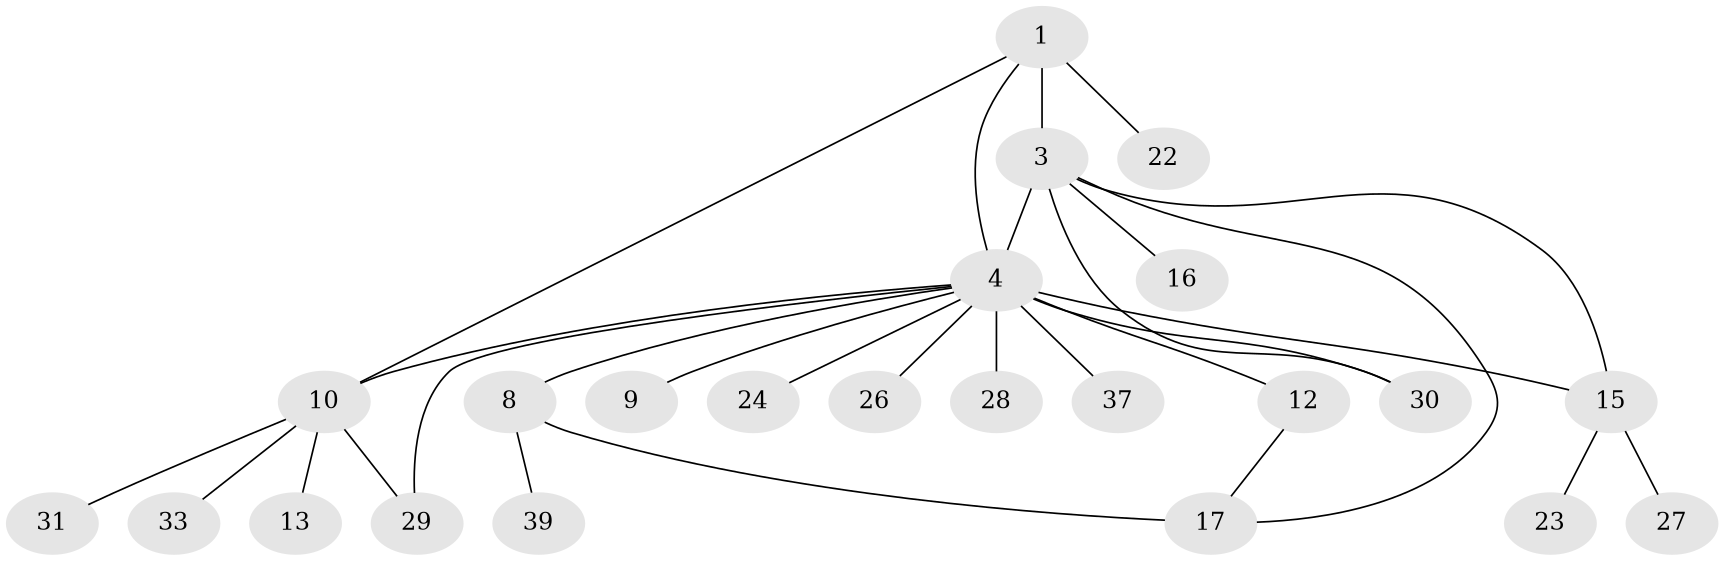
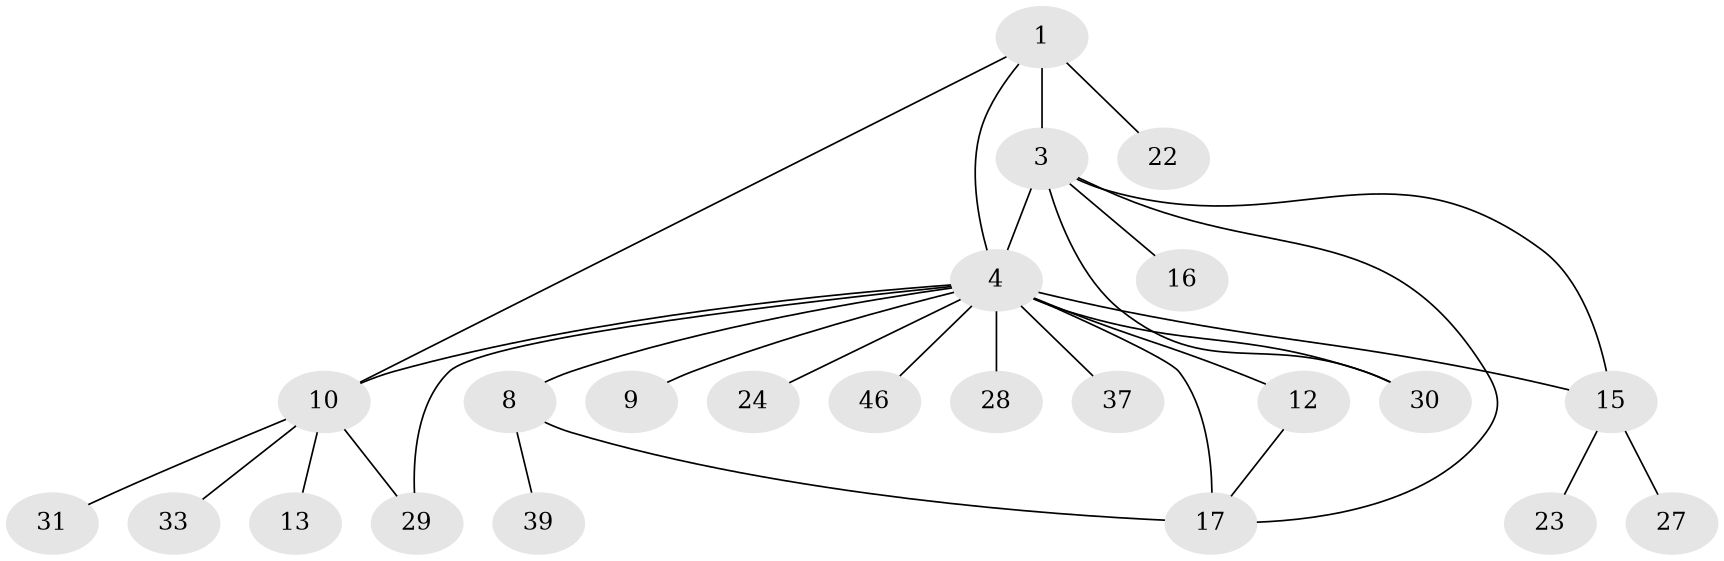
  graph {
    node [color=gray90 style=filled]
    1 [super="+2+35"]
    3 [super="+6+42+21+14"]
    4 [super="+5+19+53"]
    10
    22
    15
    16
    17 [super="+40"]
    30
    8 [super="+36"]
    9
    12 [super="+20"]
    24
-   26
+   26 [label=46]
    28
    29 [super="+34"]
    37
    13
    31
    33
    23
    27
    39 [super="+45"]
    1 -- 3 [weight=2]
    1 -- 4
    1 -- 10
    1 -- 22
    3 -- 4 [weight=4]
    3 -- 15
    3 -- 16
    3 -- 17
    3 -- 30
    4 -- 10 [weight=3]
    4 -- 15
+   4 -- 17 [weight=5]
    4 -- 30
    4 -- 8
    4 -- 9 [weight=2]
    4 -- 12 [weight=2]
    4 -- 24 [weight=2]
    4 -- 26
    4 -- 28 [weight=2]
    4 -- 29 [weight=2]
    4 -- 37
    10 -- 29
    10 -- 13
    10 -- 31
    10 -- 33
    15 -- 23
    15 -- 27
    8 -- 17
    8 -- 39
    12 -- 17
  }
